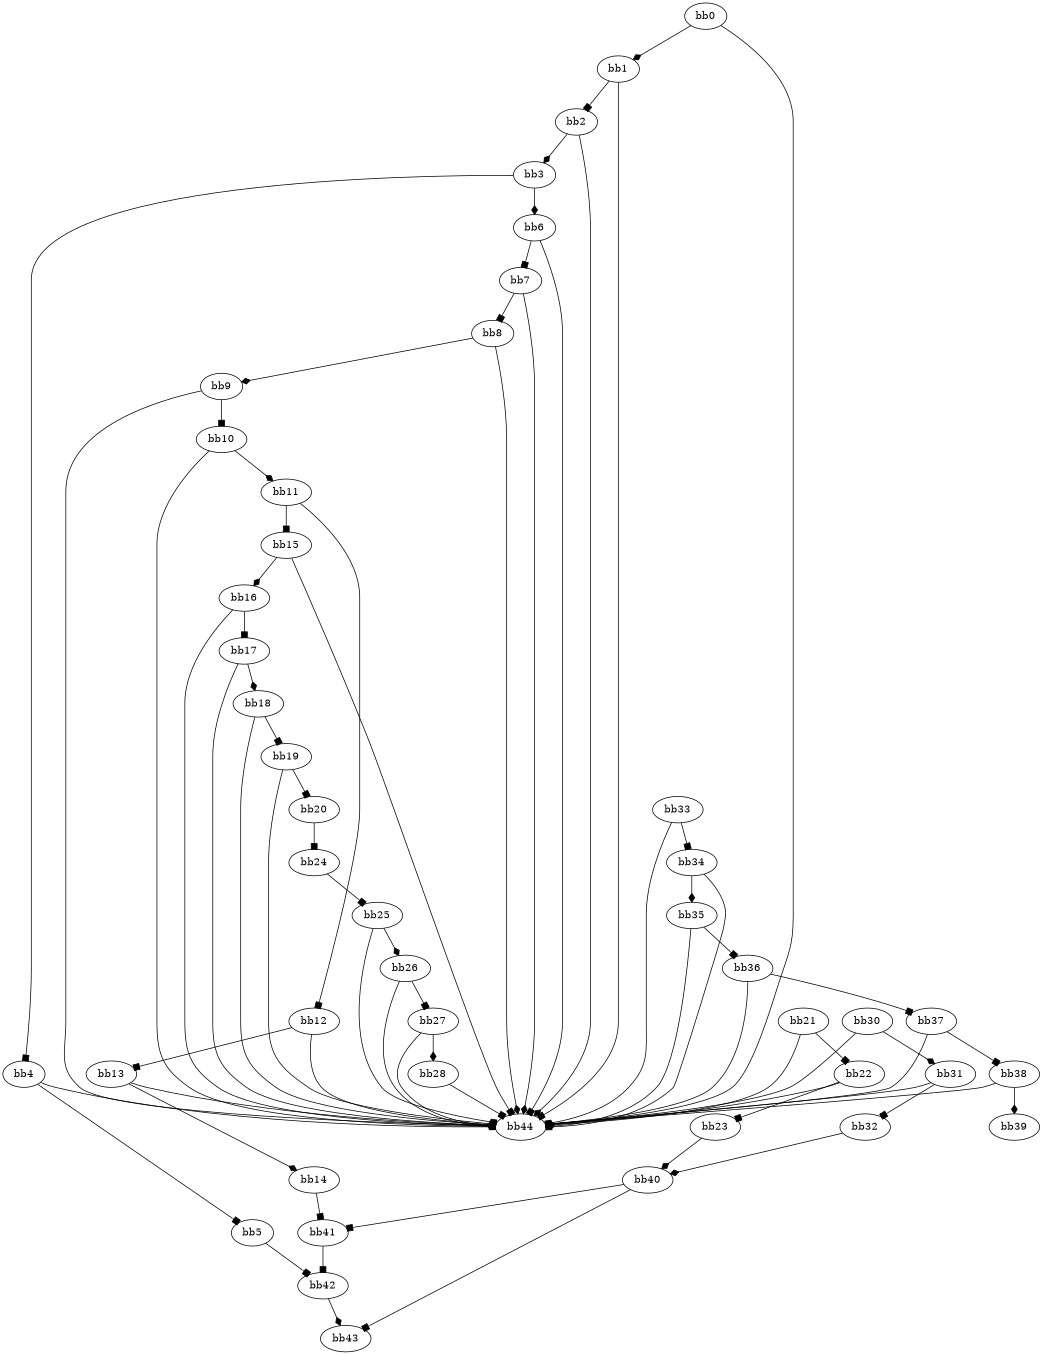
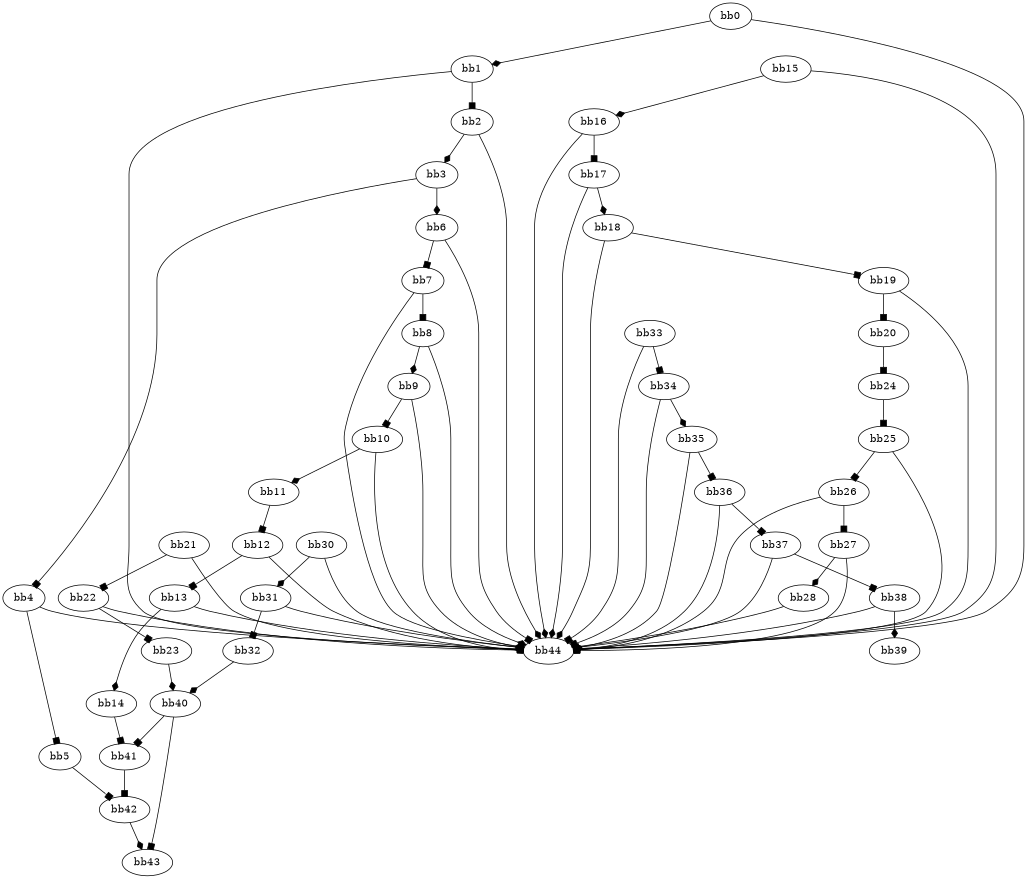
  digraph {
    edge [arrowhead=box]
    n1 [label="bb0\l"]
    n2 [label="bb1\l"]
    n3 [label="bb44\l"]
    n4 [label="bb2\l"]
    n5 [label="bb3\l"]
    n6 [label="bb4\l"]
    n7 [label="bb6\l"]
    n8 [label="bb5\l"]
    n9 [label="bb7\l"]
    n10 [label="bb42\l"]
    n11 [label="bb43\l"]
    n12 [label="bb8\l"]
    n13 [label="bb9\l"]
    n14 [label="bb10\l"]
    n15 [label="bb11\l"]
    n16 [label="bb12\l"]
    n17 [label="bb15\l"]
    n18 [label="bb13\l"]
    n19 [label="bb16\l"]
    n20 [label="bb14\l"]
    n21 [label="bb41\l"]
    n22 [label="bb17\l"]
    n23 [label="bb18\l"]
    n24 [label="bb19\l"]
    n25 [label="bb20\l"]
    n26 [label="bb24\l"]
    n27 [label="bb21\l"]
    n28 [label="bb22\l"]
    n29 [label="bb25\l"]
    n30 [label="bb23\l"]
    n31 [label="bb40\l"]
    n32 [label="bb26\l"]
    n33 [label="bb27\l"]
    n34 [label="bb28\l"]
    n35 [label="bb30\l"]
    n36 [label="bb31\l"]
    n37 [label="bb33\l"]
    n38 [label="bb34\l"]
    n39 [label="bb32\l"]
    n40 [label="bb35\l"]
    n41 [label="bb36\l"]
    n42 [label="bb37\l"]
    n43 [label="bb38\l"]
    n44 [label="bb39\l"]
    n1 -> n2 [arrowhead=diamond]
    n1 -> n3 [arrowhead=diamond]
    n2 -> n3
    n2 -> n4
    n4 -> n3 [arrowhead=diamond]
    n4 -> n5 [arrowhead=diamond]
    n5 -> n6
    n5 -> n7 [arrowhead=diamond]
    n6 -> n3
    n6 -> n8
    n7 -> n3
    n7 -> n9
    n8 -> n10
    n9 -> n3 [arrowhead=diamond]
    n9 -> n12
    n10 -> n11 [arrowhead=diamond]
    n12 -> n3 [arrowhead=diamond]
    n12 -> n13 [arrowhead=diamond]
    n13 -> n3
    n13 -> n14
    n14 -> n3
    n14 -> n15 [arrowhead=diamond]
    n15 -> n16
-   n15 -> n17
    n16 -> n3
    n16 -> n18
    n17 -> n3
    n17 -> n19 [arrowhead=diamond]
    n18 -> n3
    n18 -> n20 [arrowhead=diamond]
    n19 -> n3 [arrowhead=diamond]
    n19 -> n22
    n20 -> n21
    n21 -> n10
    n22 -> n3 [arrowhead=diamond]
    n22 -> n23 [arrowhead=diamond]
    n23 -> n3 [arrowhead=diamond]
    n23 -> n24
    n24 -> n3
    n24 -> n25
    n25 -> n26
    n26 -> n29
    n27 -> n3 [arrowhead=diamond]
    n27 -> n28
    n28 -> n3
    n28 -> n30
    n29 -> n3
-   n29 -> n32 [arrowhead=diamond]
+   n29 -> n32
    n30 -> n31 [arrowhead=diamond]
    n31 -> n11
    n31 -> n21
    n32 -> n3
    n32 -> n33
    n33 -> n3
    n33 -> n34 [arrowhead=diamond]
    n34 -> n3
    n35 -> n3
    n35 -> n36 [arrowhead=diamond]
    n36 -> n3 [arrowhead=diamond]
    n36 -> n39
    n37 -> n3
    n37 -> n38
    n38 -> n3
    n38 -> n40 [arrowhead=diamond]
    n39 -> n31 [arrowhead=diamond]
    n40 -> n3 [arrowhead=diamond]
    n40 -> n41
    n41 -> n3
    n41 -> n42
    n42 -> n3 [arrowhead=diamond]
    n42 -> n43
    n43 -> n3 [arrowhead=diamond]
    n43 -> n44 [arrowhead=diamond]
  }
